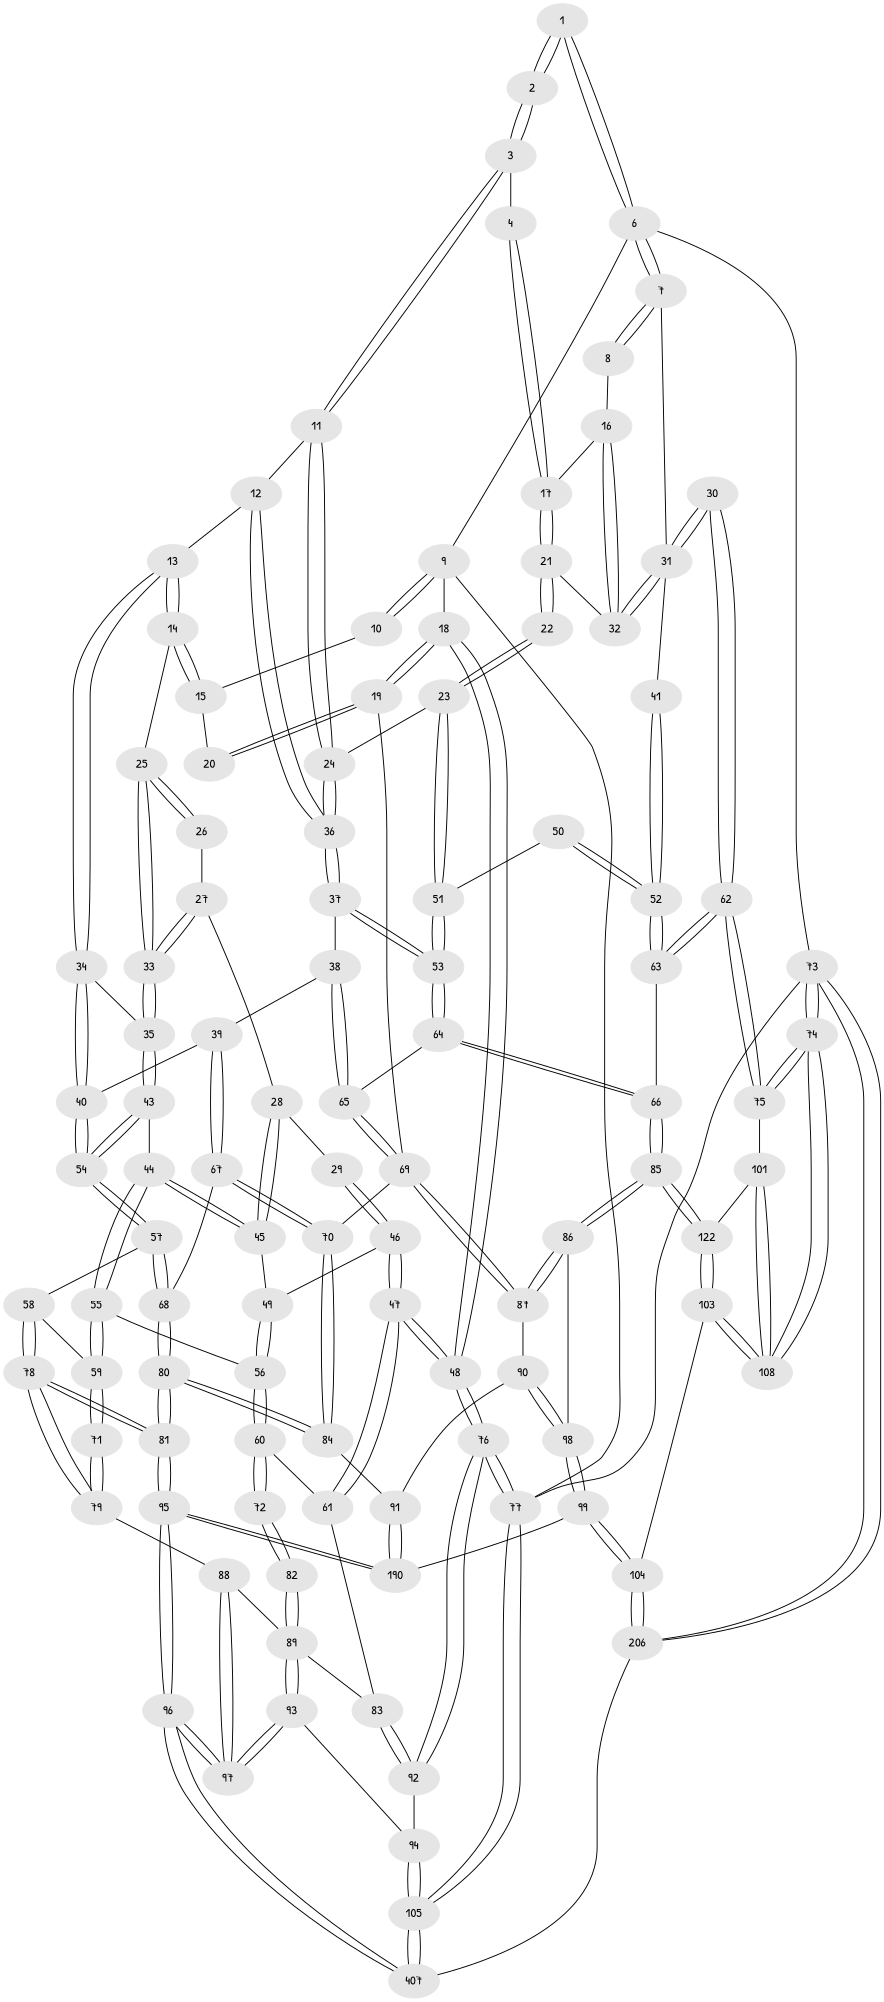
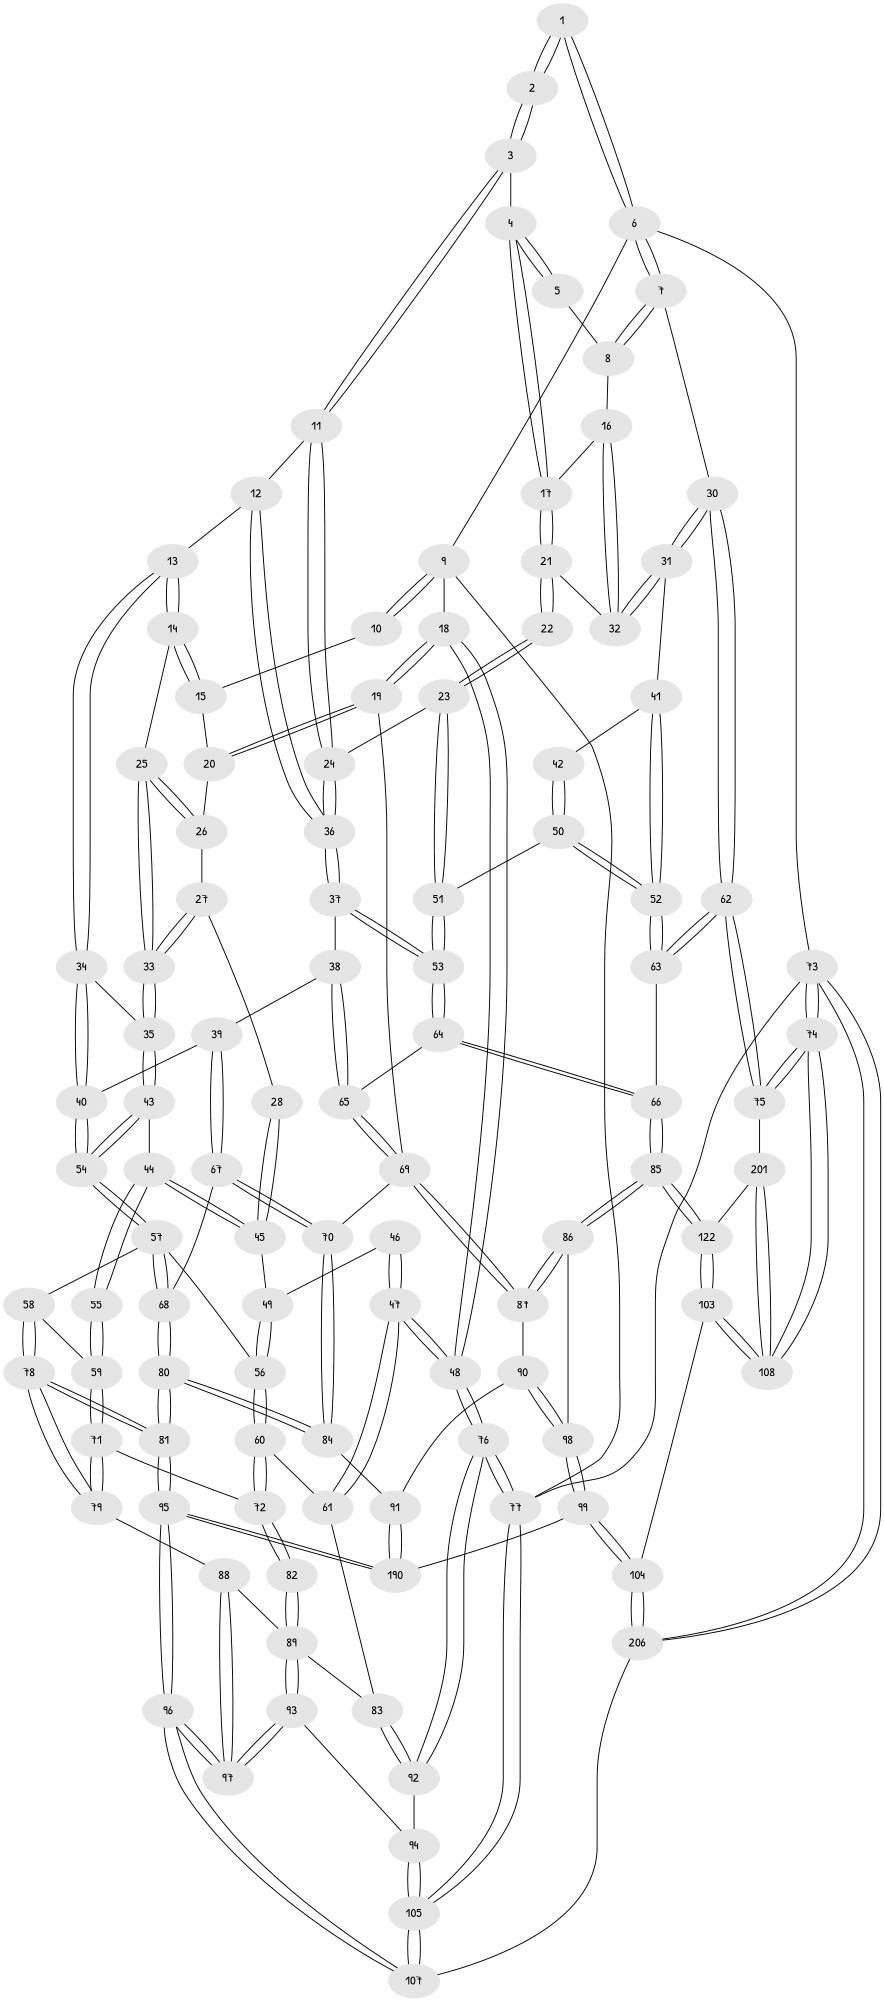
  graph {
    fontname="Patrick Hand"
    node [color=gray90 fontname="Patrick Hand" style=filled]
    edge [fontname="Patrick Hand"]
    1
    2
    6
    3
    7
    9
    73
    4
    11
+   5
    17
    12
    24
    8
    21
    16
    30
    10
    18
    77
    74
    n22 [label=206]
    31
    62
    32
    15
    19
    48
    105
    20
    13
    36
    14
    34
    37
    25
    35
    40
    26
    33
    22
    69
    76
-   29
    46
    27
    23
    51
+   42
    50
    53
    28
    45
    49
    47
    41
    63
    75
    52
    43
    54
    44
    38
    39
    65
    64
    67
    68
    70
    57
    55
    56
    59
    61
    83
    92
    60
    66
    58
    71
    72
    78
    80
    79
    81
    82
-   101
+   101 [label=201]
    85
    87
    86
    n91 [label=122]
    84
    90
    91
    88
    89
    108
-   107 [label=407]
+   107
    94
    95
    97
    n102 [label=190]
    96
    93
    98
    103
    99
    104
    1 -- 2
    1 -- 2
    1 -- 6
    1 -- 6
    2 -- 3
    2 -- 3
    6 -- 7
    6 -- 7
    6 -- 9
    6 -- 73
    3 -- 4
    3 -- 11
    3 -- 11
    7 -- 8
    7 -- 8
-   7 -- 31
+   7 -- 30
    9 -- 10
    9 -- 10
    9 -- 18
    9 -- 77
    73 -- 77
    73 -- 74
    73 -- 74
    73 -- n22
    73 -- n22
+   4 -- 5
+   4 -- 5
    4 -- 17
    4 -- 17
    11 -- 12
    11 -- 24
    11 -- 24
+   5 -- 8
    17 -- 21
    17 -- 21
    12 -- 13
    12 -- 36
    12 -- 36
    24 -- 36
    24 -- 36
    8 -- 16
    21 -- 32
    21 -- 22
    21 -- 22
    16 -- 17
    16 -- 32
    16 -- 32
    30 -- 31
    30 -- 31
    30 -- 62
    30 -- 62
    10 -- 15
    18 -- 19
    18 -- 19
    18 -- 48
    18 -- 48
    77 -- 105
    77 -- 105
    74 -- 75
    74 -- 75
    74 -- 108
    74 -- 108
    n22 -- 107
    31 -- 32
    31 -- 32
    31 -- 41
    62 -- 63
    62 -- 63
    62 -- 75
    62 -- 75
    15 -- 20
    19 -- 20
    19 -- 20
    19 -- 69
    48 -- 76
    48 -- 76
    105 -- 107
    105 -- 107
+   20 -- 26
    13 -- 14
    13 -- 14
    13 -- 34
    13 -- 34
    36 -- 37
    36 -- 37
    14 -- 15
    14 -- 15
    14 -- 25
    34 -- 35
    34 -- 40
    34 -- 40
    37 -- 53
    37 -- 53
    37 -- 38
    25 -- 26
    25 -- 26
    25 -- 33
    25 -- 33
    35 -- 43
    35 -- 43
    40 -- 54
    40 -- 54
    26 -- 27
    33 -- 35
    33 -- 35
    22 -- 23
    22 -- 23
    69 -- 70
    69 -- 87
    69 -- 87
    76 -- 77
    76 -- 77
    76 -- 92
    76 -- 92
-   29 -- 46
-   29 -- 46
    46 -- 49
    46 -- 47
    46 -- 47
    27 -- 33
    27 -- 33
    27 -- 28
    23 -- 24
    23 -- 51
    23 -- 51
    51 -- 53
    51 -- 53
+   42 -- 50
+   42 -- 50
    50 -- 51
    50 -- 52
    50 -- 52
    53 -- 64
    53 -- 64
-   28 -- 29
    28 -- 45
    28 -- 45
    45 -- 49
    49 -- 56
    49 -- 56
    47 -- 48
    47 -- 48
    47 -- 61
    47 -- 61
+   41 -- 42
    41 -- 52
    41 -- 52
    63 -- 66
    75 -- 101
    52 -- 63
    52 -- 63
    43 -- 54
    43 -- 54
    43 -- 44
    54 -- 57
    54 -- 57
    44 -- 45
    44 -- 45
    44 -- 55
    44 -- 55
    38 -- 39
    38 -- 65
    38 -- 65
    39 -- 40
    39 -- 67
    39 -- 67
    65 -- 69
    65 -- 69
    64 -- 65
    64 -- 66
    64 -- 66
    67 -- 68
    67 -- 70
    67 -- 70
    68 -- 80
    68 -- 80
    70 -- 84
    70 -- 84
    57 -- 68
    57 -- 68
    57 -- 58
-   55 -- 56
+   57 -- 56
    55 -- 59
    55 -- 59
    56 -- 60
    56 -- 60
    59 -- 71
    59 -- 71
    61 -- 83
    83 -- 92
    83 -- 92
    92 -- 94
    60 -- 61
    60 -- 72
    60 -- 72
    66 -- 85
    66 -- 85
    58 -- 59
    58 -- 78
    58 -- 78
+   71 -- 72
    71 -- 79
    71 -- 79
    72 -- 82
    72 -- 82
    78 -- 79
    78 -- 79
    78 -- 81
    78 -- 81
    80 -- 81
    80 -- 81
    80 -- 84
    80 -- 84
    79 -- 88
    81 -- 95
    81 -- 95
    82 -- 89
    82 -- 89
    101 -- n91
    101 -- 108
    101 -- 108
    85 -- 86
    85 -- 86
    85 -- n91
    85 -- n91
    87 -- 90
    86 -- 87
    86 -- 87
    86 -- 98
    n91 -- 103
    n91 -- 103
    84 -- 91
    90 -- 91
    90 -- 98
    90 -- 98
    91 -- n102
    91 -- n102
    88 -- 89
    88 -- 97
    88 -- 97
    89 -- 83
    89 -- 93
    89 -- 93
    94 -- 105
    94 -- 105
    95 -- n102
    95 -- n102
    95 -- 96
    95 -- 96
    96 -- 107
    96 -- 107
    96 -- 97
    96 -- 97
    93 -- 94
    93 -- 97
    93 -- 97
    98 -- 99
    98 -- 99
    103 -- 108
    103 -- 108
    103 -- 104
    99 -- n102
    99 -- 104
    99 -- 104
    104 -- n22
    104 -- n22
  }
